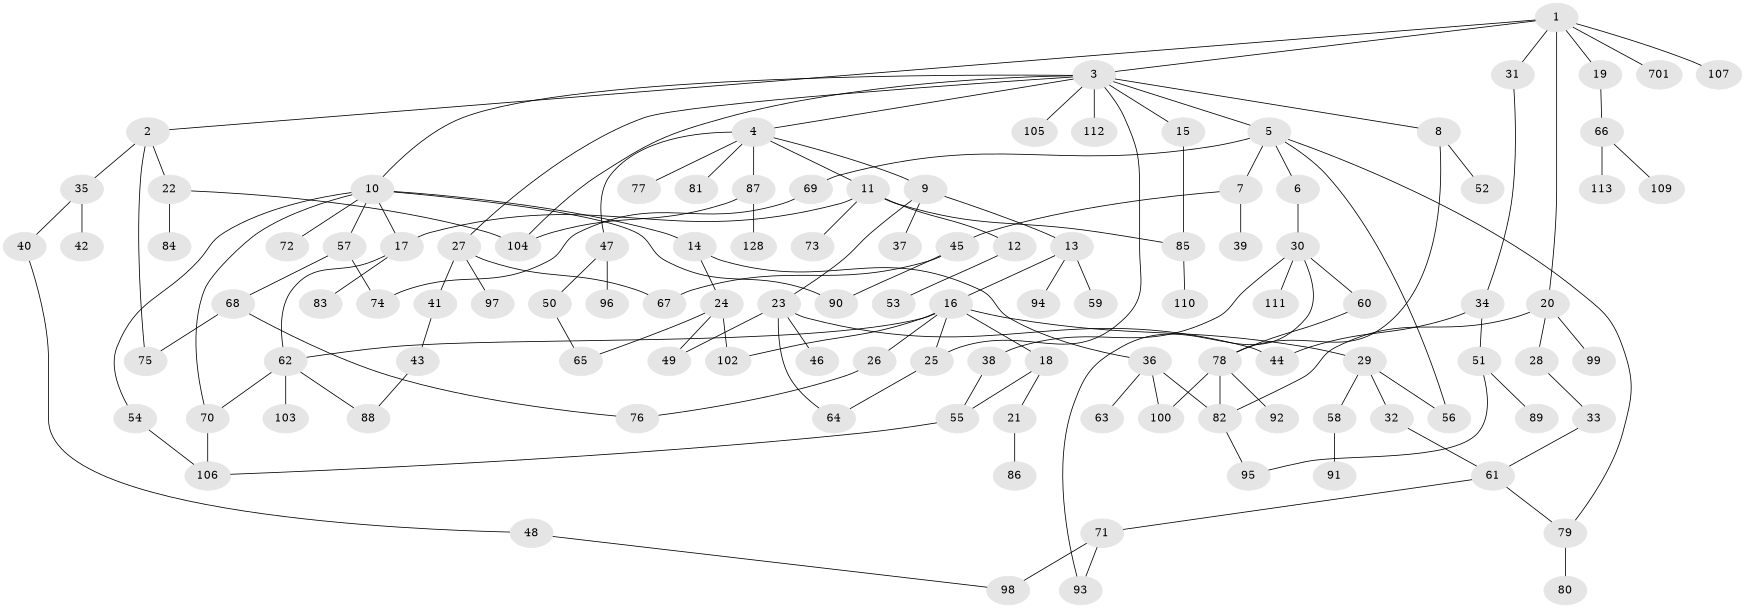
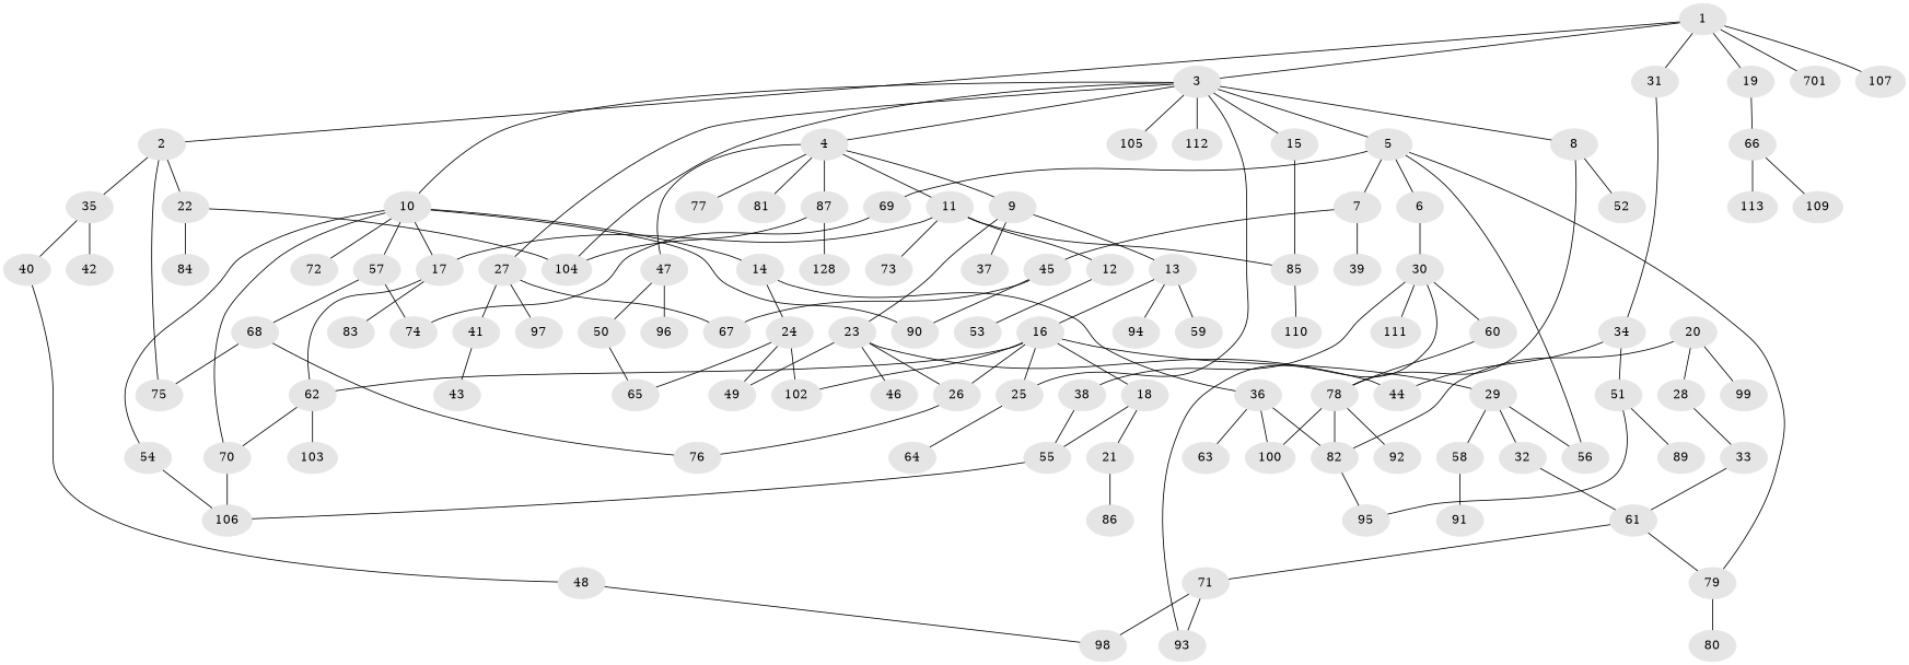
  graph {
    node [color=gray90 style=filled]
    1
    2
    3
    19
    20
    31
    n7 [label=701]
    107
    22
    35
    75
    4
    5
    8
    10
    15
    25
    27
    104
    105
    112
    66
    28
    82
    99
    34
    84
    40
    42
    9
    11
    47
    77
    81
    87
    6
    7
    56
    69
    79
    52
    78
    14
    17
    54
    57
    70
    72
    90
    85
    64
    41
    67
    97
    13
    23
    37
    12
    73
    50
    96
    n62 [label=128]
    30
    39
    45
    74
    80
    38
    60
    93
    111
    100
    92
    16
    59
    94
    44
    46
    49
    24
    36
    62
    83
    106
    68
    53
    110
    18
    26
    29
    102
    65
    63
    21
    55
    76
    32
    58
-   88
    103
    86
    109
    113
    33
    95
    43
    61
    91
    51
    71
    89
    48
    98
    1 -- 2
    1 -- 3
    1 -- 19
-   1 -- 20
    1 -- 31
    1 -- n7
    1 -- 107
    2 -- 22
    2 -- 35
    2 -- 75
    3 -- 4
    3 -- 5
    3 -- 8
    3 -- 10
    3 -- 15
    3 -- 25
    3 -- 27
    3 -- 104
    3 -- 105
    3 -- 112
    19 -- 66
    20 -- 28
    20 -- 82
    20 -- 99
    31 -- 34
    22 -- 104
    22 -- 84
    35 -- 40
    35 -- 42
    4 -- 9
    4 -- 11
    4 -- 47
    4 -- 77
    4 -- 81
    4 -- 87
    5 -- 6
    5 -- 7
    5 -- 56
    5 -- 69
    5 -- 79
    8 -- 52
    8 -- 78
    10 -- 14
    10 -- 17
    10 -- 54
    10 -- 57
    10 -- 70
    10 -- 72
    10 -- 90
    15 -- 85
    25 -- 64
    27 -- 41
    27 -- 67
    27 -- 97
    66 -- 109
    66 -- 113
    28 -- 33
    82 -- 95
    34 -- 44
    34 -- 51
    40 -- 48
    9 -- 13
    9 -- 23
    9 -- 37
    11 -- 17
    11 -- 85
    11 -- 12
    11 -- 73
    47 -- 50
    47 -- 96
    87 -- 104
    87 -- n62
    6 -- 30
    7 -- 39
    7 -- 45
    69 -- 74
    79 -- 80
    78 -- 82
    78 -- 100
    78 -- 92
    14 -- 24
    14 -- 36
    17 -- 62
    17 -- 83
    54 -- 106
    57 -- 74
    57 -- 68
    70 -- 106
    85 -- 110
    41 -- 43
    13 -- 16
    13 -- 59
    13 -- 94
-   23 -- 64
+   23 -- 26
    23 -- 44
    23 -- 46
    23 -- 49
    12 -- 53
    50 -- 65
    30 -- 38
    30 -- 60
    30 -- 93
    30 -- 111
    45 -- 90
    45 -- 67
    38 -- 55
    60 -- 78
    16 -- 25
    16 -- 62
    16 -- 18
    16 -- 26
    16 -- 29
    16 -- 102
    24 -- 49
    24 -- 102
    24 -- 65
    36 -- 82
    36 -- 100
    36 -- 63
    62 -- 70
-   62 -- 88
    62 -- 103
    68 -- 75
    68 -- 76
    18 -- 21
    18 -- 55
    26 -- 76
    29 -- 56
    29 -- 32
    29 -- 58
    21 -- 86
    55 -- 106
    32 -- 61
    58 -- 91
    33 -- 61
-   43 -- 88
    61 -- 79
    61 -- 71
    51 -- 95
    51 -- 89
    71 -- 93
    71 -- 98
    48 -- 98
  }
